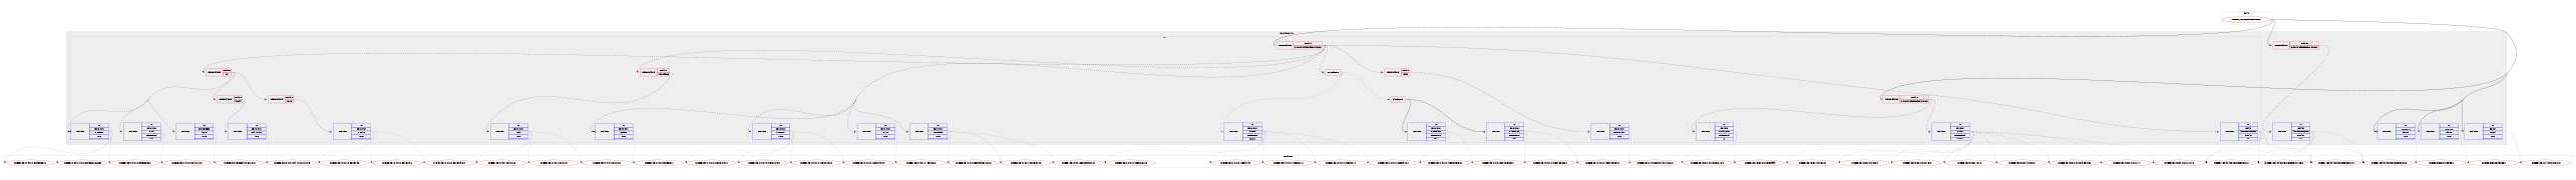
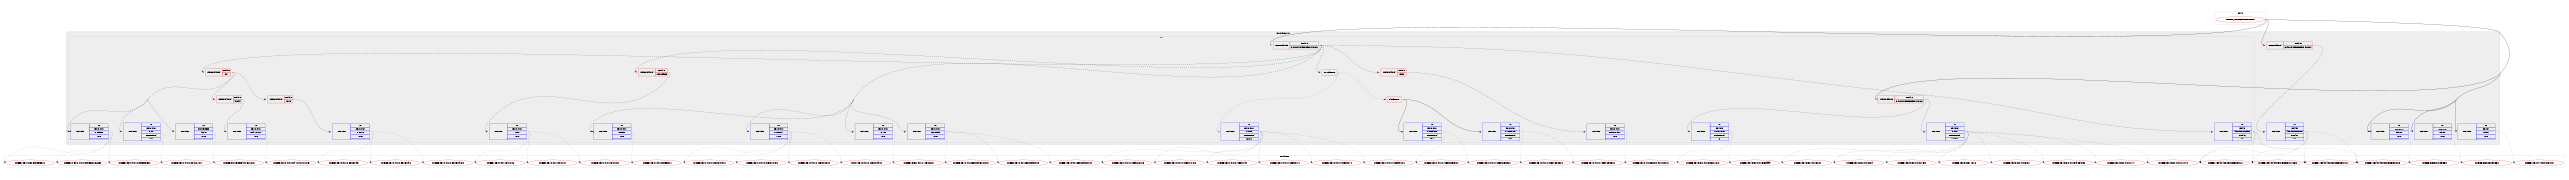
  digraph {
    compound=true
    concentrate=true
    fontname=Helvetica
    fontsize=10
    newrank=true
    rankdir=TB
    ranksep=1.5
    node [color=red fontname=Helvetica fontsize=10]
    edge [arrowhead=vee headport=w style=dotted tailport=e weight=100]
    n1 [label="portage://net-p2p/deluge-1.3.15-r7" width=4]
    n2 [color=blue label=<<TABLE BORDER="0" CELLBORDER="1" CELLSPACING="0" CELLPADDING="4" WIDTH="220"><TR><TD ROWSPAN="6" CELLPADDING="30">pack_dep</TD></TR><TR><TD WIDTH="110">no</TD></TR><TR><TD>net-libs</TD></TR><TR><TD>libtorrent-rasterbar</TD></TR><TR><TD>smaller</TD></TR><TR><TD>1.2</TD></TR></TABLE>> shape=none]
    n3 [label=<<TABLE BORDER="0" CELLBORDER="1" CELLSPACING="0" CELLPADDING="4"><TR><TD ROWSPAN="3" CELLPADDING="10">use_conditional</TD></TR><TR><TD>positive</TD></TR><TR><TD>python_single_target_python2_7</TD></TR></TABLE>> shape=none]
    n4 [color=blue label=<<TABLE BORDER="0" CELLBORDER="1" CELLSPACING="0" CELLPADDING="4" WIDTH="220"><TR><TD ROWSPAN="6" CELLPADDING="30">pack_dep</TD></TR><TR><TD WIDTH="110">no</TD></TR><TR><TD>acct-group</TD></TR><TR><TD>deluge</TD></TR><TR><TD>none</TD></TR><TR><TD></TD></TR></TABLE>> shape=none]
    n5 [color=blue label=<<TABLE BORDER="0" CELLBORDER="1" CELLSPACING="0" CELLPADDING="4" WIDTH="220"><TR><TD ROWSPAN="6" CELLPADDING="30">pack_dep</TD></TR><TR><TD WIDTH="110">no</TD></TR><TR><TD>acct-user</TD></TR><TR><TD>deluge</TD></TR><TR><TD>none</TD></TR><TR><TD></TD></TR></TABLE>> shape=none]
    n6 [color=blue label=<<TABLE BORDER="0" CELLBORDER="1" CELLSPACING="0" CELLPADDING="4" WIDTH="220"><TR><TD ROWSPAN="6" CELLPADDING="30">pack_dep</TD></TR><TR><TD WIDTH="110">no</TD></TR><TR><TD>dev-util</TD></TR><TR><TD>intltool</TD></TR><TR><TD>none</TD></TR><TR><TD></TD></TR></TABLE>> shape=none]
    n7 [color=blue label=<<TABLE BORDER="0" CELLBORDER="1" CELLSPACING="0" CELLPADDING="4" WIDTH="220"><TR><TD ROWSPAN="6" CELLPADDING="30">pack_dep</TD></TR><TR><TD WIDTH="110">no</TD></TR><TR><TD>dev-lang</TD></TR><TR><TD>python</TD></TR><TR><TD>greaterequal</TD></TR><TR><TD>2.7.5-r2</TD></TR></TABLE>> shape=none]
    n8 [color=blue label=<<TABLE BORDER="0" CELLBORDER="1" CELLSPACING="0" CELLPADDING="4" WIDTH="220"><TR><TD ROWSPAN="6" CELLPADDING="30">pack_dep</TD></TR><TR><TD WIDTH="110">no</TD></TR><TR><TD>dev-lang</TD></TR><TR><TD>python-exec</TD></TR><TR><TD>greaterequal</TD></TR><TR><TD>2</TD></TR></TABLE>> shape=none]
    n9 [label=<<TABLE BORDER="0" CELLBORDER="1" CELLSPACING="0" CELLPADDING="4"><TR><TD ROWSPAN="3" CELLPADDING="10">use_conditional</TD></TR><TR><TD>positive</TD></TR><TR><TD>python_single_target_python2_7</TD></TR></TABLE>> shape=none]
    n10 [color=blue label=<<TABLE BORDER="0" CELLBORDER="1" CELLSPACING="0" CELLPADDING="4" WIDTH="220"><TR><TD ROWSPAN="6" CELLPADDING="30">pack_dep</TD></TR><TR><TD WIDTH="110">no</TD></TR><TR><TD>net-libs</TD></TR><TR><TD>libtorrent-rasterbar</TD></TR><TR><TD>smaller</TD></TR><TR><TD>1.2</TD></TR></TABLE>> shape=none]
    n11 [color=blue label=<<TABLE BORDER="0" CELLBORDER="1" CELLSPACING="0" CELLPADDING="4" WIDTH="220"><TR><TD ROWSPAN="6" CELLPADDING="30">pack_dep</TD></TR><TR><TD WIDTH="110">no</TD></TR><TR><TD>dev-python</TD></TR><TR><TD>chardet</TD></TR><TR><TD>none</TD></TR><TR><TD></TD></TR></TABLE>> shape=none]
    n12 [color=blue label=<<TABLE BORDER="0" CELLBORDER="1" CELLSPACING="0" CELLPADDING="4" WIDTH="220"><TR><TD ROWSPAN="6" CELLPADDING="30">pack_dep</TD></TR><TR><TD WIDTH="110">no</TD></TR><TR><TD>dev-python</TD></TR><TR><TD>pyopenssl</TD></TR><TR><TD>none</TD></TR><TR><TD></TD></TR></TABLE>> shape=none]
    n13 [color=blue label=<<TABLE BORDER="0" CELLBORDER="1" CELLSPACING="0" CELLPADDING="4" WIDTH="220"><TR><TD ROWSPAN="6" CELLPADDING="30">pack_dep</TD></TR><TR><TD WIDTH="110">no</TD></TR><TR><TD>dev-python</TD></TR><TR><TD>pyxdg</TD></TR><TR><TD>none</TD></TR><TR><TD></TD></TR></TABLE>> shape=none]
    n14 [color=blue label=<<TABLE BORDER="0" CELLBORDER="1" CELLSPACING="0" CELLPADDING="4" WIDTH="220"><TR><TD ROWSPAN="6" CELLPADDING="30">pack_dep</TD></TR><TR><TD WIDTH="110">no</TD></TR><TR><TD>dev-python</TD></TR><TR><TD>setproctitle</TD></TR><TR><TD>none</TD></TR><TR><TD></TD></TR></TABLE>> shape=none]
    n15 [color=blue label=<<TABLE BORDER="0" CELLBORDER="1" CELLSPACING="0" CELLPADDING="4" WIDTH="220"><TR><TD ROWSPAN="6" CELLPADDING="30">pack_dep</TD></TR><TR><TD WIDTH="110">no</TD></TR><TR><TD>dev-python</TD></TR><TR><TD>twisted</TD></TR><TR><TD>greaterequal</TD></TR><TR><TD>16.0.0</TD></TR></TABLE>> shape=none]
    n16 [color=blue label=<<TABLE BORDER="0" CELLBORDER="1" CELLSPACING="0" CELLPADDING="4" WIDTH="220"><TR><TD ROWSPAN="6" CELLPADDING="30">pack_dep</TD></TR><TR><TD WIDTH="110">no</TD></TR><TR><TD>dev-python</TD></TR><TR><TD>twisted-core</TD></TR><TR><TD>greaterequal</TD></TR><TR><TD>13.0</TD></TR></TABLE>> shape=none]
    n17 [color=blue label=<<TABLE BORDER="0" CELLBORDER="1" CELLSPACING="0" CELLPADDING="4" WIDTH="220"><TR><TD ROWSPAN="6" CELLPADDING="30">pack_dep</TD></TR><TR><TD WIDTH="110">no</TD></TR><TR><TD>dev-python</TD></TR><TR><TD>twisted-web</TD></TR><TR><TD>greaterequal</TD></TR><TR><TD>13.0</TD></TR></TABLE>> shape=none]
    n18 [label=<<TABLE BORDER="0" CELLBORDER="1" CELLSPACING="0" CELLPADDING="4"><TR><TD CELLPADDING="10">all_of_group</TD></TR></TABLE>> shape=none]
    n19 [label=<<TABLE BORDER="0" CELLBORDER="1" CELLSPACING="0" CELLPADDING="4"><TR><TD CELLPADDING="10">any_of_group</TD></TR></TABLE>> shape=none]
    n20 [color=blue label=<<TABLE BORDER="0" CELLBORDER="1" CELLSPACING="0" CELLPADDING="4" WIDTH="220"><TR><TD ROWSPAN="6" CELLPADDING="30">pack_dep</TD></TR><TR><TD WIDTH="110">no</TD></TR><TR><TD>dev-python</TD></TR><TR><TD>geoip-python</TD></TR><TR><TD>none</TD></TR><TR><TD></TD></TR></TABLE>> shape=none]
    n21 [label=<<TABLE BORDER="0" CELLBORDER="1" CELLSPACING="0" CELLPADDING="4"><TR><TD ROWSPAN="3" CELLPADDING="10">use_conditional</TD></TR><TR><TD>positive</TD></TR><TR><TD>geoip</TD></TR></TABLE>> shape=none]
    n22 [color=blue label=<<TABLE BORDER="0" CELLBORDER="1" CELLSPACING="0" CELLPADDING="4" WIDTH="220"><TR><TD ROWSPAN="6" CELLPADDING="30">pack_dep</TD></TR><TR><TD WIDTH="110">no</TD></TR><TR><TD>dev-python</TD></TR><TR><TD>pygame</TD></TR><TR><TD>none</TD></TR><TR><TD></TD></TR></TABLE>> shape=none]
    n23 [label=<<TABLE BORDER="0" CELLBORDER="1" CELLSPACING="0" CELLPADDING="4"><TR><TD ROWSPAN="3" CELLPADDING="10">use_conditional</TD></TR><TR><TD>positive</TD></TR><TR><TD>sound</TD></TR></TABLE>> shape=none]
    n24 [color=blue label=<<TABLE BORDER="0" CELLBORDER="1" CELLSPACING="0" CELLPADDING="4" WIDTH="220"><TR><TD ROWSPAN="6" CELLPADDING="30">pack_dep</TD></TR><TR><TD WIDTH="110">no</TD></TR><TR><TD>dev-python</TD></TR><TR><TD>pygobject</TD></TR><TR><TD>none</TD></TR><TR><TD></TD></TR></TABLE>> shape=none]
    n25 [color=blue label=<<TABLE BORDER="0" CELLBORDER="1" CELLSPACING="0" CELLPADDING="4" WIDTH="220"><TR><TD ROWSPAN="6" CELLPADDING="30">pack_dep</TD></TR><TR><TD WIDTH="110">no</TD></TR><TR><TD>dev-python</TD></TR><TR><TD>pygtk</TD></TR><TR><TD>greaterequal</TD></TR><TR><TD>2.12</TD></TR></TABLE>> shape=none]
    n26 [color=blue label=<<TABLE BORDER="0" CELLBORDER="1" CELLSPACING="0" CELLPADDING="4" WIDTH="220"><TR><TD ROWSPAN="6" CELLPADDING="30">pack_dep</TD></TR><TR><TD WIDTH="110">no</TD></TR><TR><TD>gnome-base</TD></TR><TR><TD>librsvg</TD></TR><TR><TD>none</TD></TR><TR><TD></TD></TR></TABLE>> shape=none]
    n27 [color=blue label=<<TABLE BORDER="0" CELLBORDER="1" CELLSPACING="0" CELLPADDING="4" WIDTH="220"><TR><TD ROWSPAN="6" CELLPADDING="30">pack_dep</TD></TR><TR><TD WIDTH="110">no</TD></TR><TR><TD>dev-python</TD></TR><TR><TD>notify-python</TD></TR><TR><TD>none</TD></TR><TR><TD></TD></TR></TABLE>> shape=none]
    n28 [label=<<TABLE BORDER="0" CELLBORDER="1" CELLSPACING="0" CELLPADDING="4"><TR><TD ROWSPAN="3" CELLPADDING="10">use_conditional</TD></TR><TR><TD>positive</TD></TR><TR><TD>libnotify</TD></TR></TABLE>> shape=none]
    n29 [label=<<TABLE BORDER="0" CELLBORDER="1" CELLSPACING="0" CELLPADDING="4"><TR><TD ROWSPAN="3" CELLPADDING="10">use_conditional</TD></TR><TR><TD>positive</TD></TR><TR><TD>gtk</TD></TR></TABLE>> shape=none]
    n30 [color=blue label=<<TABLE BORDER="0" CELLBORDER="1" CELLSPACING="0" CELLPADDING="4" WIDTH="220"><TR><TD ROWSPAN="6" CELLPADDING="30">pack_dep</TD></TR><TR><TD WIDTH="110">no</TD></TR><TR><TD>dev-python</TD></TR><TR><TD>mako</TD></TR><TR><TD>none</TD></TR><TR><TD></TD></TR></TABLE>> shape=none]
    n31 [label=<<TABLE BORDER="0" CELLBORDER="1" CELLSPACING="0" CELLPADDING="4"><TR><TD ROWSPAN="3" CELLPADDING="10">use_conditional</TD></TR><TR><TD>positive</TD></TR><TR><TD>webinterface</TD></TR></TABLE>> shape=none]
    n32 [label=<<TABLE BORDER="0" CELLBORDER="1" CELLSPACING="0" CELLPADDING="4"><TR><TD ROWSPAN="3" CELLPADDING="10">use_conditional</TD></TR><TR><TD>positive</TD></TR><TR><TD>python_single_target_python2_7</TD></TR></TABLE>> shape=none]
    n33 [label="portage://acct-user/deluge-0" width=4]
    n34 [label="portage://net-libs/libtorrent-rasterbar-1.2.4" width=4]
    n35 [label="portage://net-libs/libtorrent-rasterbar-1.2.3" width=4]
    n36 [label="portage://net-libs/libtorrent-rasterbar-1.1.14" width=4]
    n37 [label="portage://net-libs/libtorrent-rasterbar-1.1.13-r1" width=4]
    n38 [label="portage://acct-group/deluge-0" width=4]
    n39 [label="portage://dev-util/intltool-0.51.0-r2" width=4]
    n40 [label="portage://dev-lang/python-3.9.0_alpha2" width=4]
    n41 [label="portage://dev-lang/python-3.8.1" width=4]
    n42 [label="portage://dev-lang/any-3.7.6" width=4]
    n43 [label="portage://dev-lang/python-3.7.5-r1" width=4]
    n44 [label="portage://dev-lang/python-3.6.9" width=4]
    n45 [label="portage://dev-lang/python-3.6.10" width=4]
    n46 [label="portage://dev-lang/python-2.7.17-r1" width=4]
    n47 [label="portage://dev-lang/python-2.7.77" width=4]
    n48 [label="portage://dev-lang/python-exec-9999" width=4]
    n49 [label="portage://dev-lang/python-exec-2.4.6-r1" width=4]
    n50 [label="portage://dev-python/chardet-3.0.4" width=4]
    n51 [label="portage://dev-python/pyopenssl-19.1.0" width=4]
-   n52 [label="portage://dev-python/pyopenssl-19.0.0" width=4]
+   n52 [label="intltool://dev-python/pyopenssl-19.0.0" width=4]
    n53 [label="portage://dev-python/pyopenssl-18.0.0" width=4]
    n54 [label="portage://dev-python/pyopenssl-17.5.0" width=4]
-   n55 [label="portage://dev-python/pyxdg-0.26-r1" width=4]
-   n56 [label="portage://dev-python/libtorrent-1.1.8" width=4]
+   n55 [label="portage://core-python/pyxdg-0.26-r1" width=4]
+   n56 [label="portage://dev-python/setproctitle-1.1.8" width=4]
    n57 [label="portage://dev-python/setproctitle-1.1.10-r1" width=4]
    n58 [label="portage://dev-python/setproctitle-1.1.10" width=4]
    n59 [label="portage://dev-python/twisted-19.10.0" width=4]
    n60 [label="portage://dev-python/twisted-18.7.0" width=4]
    n61 [label="portage://dev-python/twisted-18.4.0" width=4]
    n62 [label="portage://dev-python/twisted-17.9.0" width=4]
+   n63 [label="portage://dev-python/twisted-17.1.0-r2" width=4]
    n64 [label="portage://dev-python/twisted-16.6.0-r3" width=4]
-   n65 [label="portage://dev-python/pack-core-15.2.1" width=4]
+   n65 [label="portage://dev-python/twisted-core-15.2.1" width=4]
    n66 [label="portage://dev-python/twisted-core-13.2.0" width=4]
    n67 [label="portage://dev-python/twisted-web-15.2.1" width=4]
    n68 [label="portage://dev-python/twisted-web-13.2.0" width=4]
    n69 [label="portage://dev-python/geoip-python-1.3.2-r1" width=4]
-   n70 [label="smaller://dev-python/pygame-1.9.6-r1" width=4]
+   n70 [label="portage://dev-python/pygame-1.9.6-r1" width=4]
    n71 [label="portage://dev-python/pygame-1.9.6" width=4]
    n72 [label="portage://dev-python/pygame-1.9.3" width=4]
-   n73 [label="portage://dev-python/pygobject-3.34.0" width=4]
+   n73 [label="portage://dev-none/pygobject-3.34.0" width=4]
    n74 [label="portage://dev-python/pygobject-3.32.1" width=4]
    n75 [label="portage://pygtk-python/pygobject-2.28.6-r55" width=4]
    n76 [label="portage://dev-python/pygtk-2.24.0-r4" width=4]
    n77 [label="portage://gnome-base/librsvg-2.40.20" width=4]
    n78 [label="portage://dev-python/notify-python-0.1.1-r3" width=4]
    n79 [label="portage://dev-python/mako-1.0.7" width=4]
    n80 [label="portage://dev-python/mako-1.0.6" width=4]
    n81 [label="portage://dev-python/mako-1.0.3" width=4]
    subgraph cluster_1 {
      color=gray
      label=<<i>ebuild</i>>
      rank=same
      n1
    }
    subgraph cluster_2 {
      color=gray
      label=<<i>dependencies</i>>
      subgraph cluster_3 {
        color=gray
        fillcolor="#eeeeee"
        label=<<i>compile</i>>
        style=filled
        subgraph sub_4 {
          color=gray
          fillcolor="#eeeeee"
          label=<<i>compile</i>>
          style=filled
          n3
          subgraph sub_5 {
            color=gray
            fillcolor="#eeeeee"
            label=<<i>compile</i>>
            style=filled
            n2
          }
        }
        subgraph sub_6 {
          color=gray
          fillcolor="#eeeeee"
          label=<<i>compile</i>>
          style=filled
          n4
        }
        subgraph sub_7 {
          color=gray
          fillcolor="#eeeeee"
          label=<<i>compile</i>>
          style=filled
          n5
        }
        subgraph sub_8 {
          color=gray
          fillcolor="#eeeeee"
          label=<<i>compile</i>>
          style=filled
          n6
        }
      }
      subgraph cluster_9 {
        color=gray
        fillcolor="#eeeeee"
        label=<<i>compile and run</i>>
        style=filled
      }
      subgraph cluster_10 {
        color=gray
        fillcolor="#eeeeee"
        label=<<i>run</i>>
        style=filled
        subgraph sub_11 {
          color=gray
          fillcolor="#eeeeee"
          label=<<i>run</i>>
          style=filled
          n9
          subgraph sub_12 {
            color=gray
            fillcolor="#eeeeee"
            label=<<i>run</i>>
            style=filled
            n7
          }
          subgraph sub_13 {
            color=gray
            fillcolor="#eeeeee"
            label=<<i>run</i>>
            style=filled
            n8
          }
        }
        subgraph sub_14 {
          color=gray
          fillcolor="#eeeeee"
          label=<<i>run</i>>
          style=filled
          n32
          subgraph sub_15 {
            color=gray
            fillcolor="#eeeeee"
            label=<<i>run</i>>
            style=filled
            n10
          }
          subgraph sub_16 {
            color=gray
            fillcolor="#eeeeee"
            label=<<i>run</i>>
            style=filled
            n11
          }
          subgraph sub_17 {
            color=gray
            fillcolor="#eeeeee"
            label=<<i>run</i>>
            style=filled
            n12
          }
          subgraph sub_18 {
            color=gray
            fillcolor="#eeeeee"
            label=<<i>run</i>>
            style=filled
            n13
          }
          subgraph sub_19 {
            color=gray
            fillcolor="#eeeeee"
            label=<<i>run</i>>
            style=filled
            n14
          }
          subgraph sub_20 {
            color=gray
            fillcolor="#eeeeee"
            label=<<i>run</i>>
            style=filled
            n19
            subgraph sub_21 {
              color=gray
              fillcolor="#eeeeee"
              label=<<i>run</i>>
              style=filled
              n15
            }
            subgraph sub_22 {
              color=gray
              fillcolor="#eeeeee"
              label=<<i>run</i>>
              style=filled
              n18
              subgraph sub_23 {
                color=gray
                fillcolor="#eeeeee"
                label=<<i>run</i>>
                style=filled
                n16
              }
              subgraph sub_24 {
                color=gray
                fillcolor="#eeeeee"
                label=<<i>run</i>>
                style=filled
                n17
              }
            }
          }
          subgraph sub_25 {
            color=gray
            fillcolor="#eeeeee"
            label=<<i>run</i>>
            style=filled
            n21
            subgraph sub_26 {
              color=gray
              fillcolor="#eeeeee"
              label=<<i>run</i>>
              style=filled
              n20
            }
          }
          subgraph sub_27 {
            color=gray
            fillcolor="#eeeeee"
            label=<<i>run</i>>
            style=filled
            n29
            subgraph sub_28 {
              color=gray
              fillcolor="#eeeeee"
              label=<<i>run</i>>
              style=filled
              n23
              subgraph sub_29 {
                color=gray
                fillcolor="#eeeeee"
                label=<<i>run</i>>
                style=filled
                n22
              }
            }
            subgraph sub_30 {
              color=gray
              fillcolor="#eeeeee"
              label=<<i>run</i>>
              style=filled
              n24
            }
            subgraph sub_31 {
              color=gray
              fillcolor="#eeeeee"
              label=<<i>run</i>>
              style=filled
              n25
            }
            subgraph sub_32 {
              color=gray
              fillcolor="#eeeeee"
              label=<<i>run</i>>
              style=filled
              n26
            }
            subgraph sub_33 {
              color=gray
              fillcolor="#eeeeee"
              label=<<i>run</i>>
              style=filled
              n28
              subgraph sub_34 {
                color=gray
                fillcolor="#eeeeee"
                label=<<i>run</i>>
                style=filled
                n27
              }
            }
          }
          subgraph sub_35 {
            color=gray
            fillcolor="#eeeeee"
            label=<<i>run</i>>
            style=filled
            n31
            subgraph sub_36 {
              color=gray
              fillcolor="#eeeeee"
              label=<<i>run</i>>
              style=filled
              n30
            }
          }
        }
      }
    }
    subgraph cluster_37 {
      color=gray
      label=<<i>candidates</i>>
      rank=same
      subgraph sub_38 {
        color=black
        label=<<i>candidates</i>>
        nodesep=1
        rank=same
        n33
      }
      subgraph sub_39 {
        color=black
        label=<<i>candidates</i>>
        nodesep=1
        rank=same
        n34
        n35
        n36
        n37
      }
      subgraph sub_40 {
        color=black
        label=<<i>candidates</i>>
        nodesep=1
        rank=same
        n38
      }
      subgraph sub_41 {
        color=black
        label=<<i>candidates</i>>
        nodesep=1
        rank=same
        n39
      }
      subgraph sub_42 {
        color=black
        label=<<i>candidates</i>>
        nodesep=1
        rank=same
        n40
        n41
        n42
        n43
        n44
        n45
        n46
        n47
      }
      subgraph sub_43 {
        color=black
        label=<<i>candidates</i>>
        nodesep=1
        rank=same
        n48
        n49
      }
      subgraph sub_44 {
        color=black
        label=<<i>candidates</i>>
        nodesep=1
        rank=same
        n34
        n35
        n36
        n37
      }
      subgraph sub_45 {
        color=black
        label=<<i>candidates</i>>
        nodesep=1
        rank=same
        n50
      }
      subgraph sub_46 {
        color=black
        label=<<i>candidates</i>>
        nodesep=1
        rank=same
        n51
        n52
        n53
        n54
      }
      subgraph sub_47 {
        color=black
        label=<<i>candidates</i>>
        nodesep=1
        rank=same
        n55
      }
      subgraph sub_48 {
        color=black
        label=<<i>candidates</i>>
        nodesep=1
        rank=same
        n56
        n57
        n58
      }
      subgraph sub_49 {
        color=black
        label=<<i>candidates</i>>
        nodesep=1
        rank=same
        n59
        n60
        n61
        n62
+       n63
        n64
      }
      subgraph sub_50 {
        color=black
        label=<<i>candidates</i>>
        nodesep=1
        rank=same
        n65
        n66
      }
      subgraph sub_51 {
        color=black
        label=<<i>candidates</i>>
        nodesep=1
        rank=same
        n67
        n68
      }
      subgraph sub_52 {
        color=black
        label=<<i>candidates</i>>
        nodesep=1
        rank=same
        n69
      }
      subgraph sub_53 {
        color=black
        label=<<i>candidates</i>>
        nodesep=1
        rank=same
        n70
        n71
        n72
      }
      subgraph sub_54 {
        color=black
        label=<<i>candidates</i>>
        nodesep=1
        rank=same
        n73
        n74
        n75
      }
      subgraph sub_55 {
        color=black
        label=<<i>candidates</i>>
        nodesep=1
        rank=same
        n76
      }
      subgraph sub_56 {
        color=black
        label=<<i>candidates</i>>
        nodesep=1
        rank=same
        n77
      }
      subgraph sub_57 {
        color=black
        label=<<i>candidates</i>>
        nodesep=1
        rank=same
        n78
      }
      subgraph sub_58 {
        color=black
        label=<<i>candidates</i>>
        nodesep=1
        rank=same
        n79
        n80
        n81
      }
    }
    n1 -> n3 [style=solid weight=20]
    n1 -> n4 [style=solid weight=20]
    n1 -> n5 [style=solid weight=20]
    n1 -> n6 [style=solid weight=20]
    n1 -> n9 [arrowhead=odot style=solid weight=20]
    n1 -> n32 [arrowhead=odot style=solid weight=20]
    n2 -> n34
    n2 -> n35
    n2 -> n36
    n2 -> n37
    n3 -> n2 [style=dashed weight=20]
    n4 -> n38
    n5 -> n33
    n6 -> n39
    n7 -> n40
    n7 -> n41
    n7 -> n42
    n7 -> n43
    n7 -> n44
    n7 -> n45
    n7 -> n46
    n7 -> n47
    n8 -> n48
    n8 -> n49
    n9 -> n7 [style=dashed weight=20]
    n9 -> n8 [style=dashed weight=20]
    n10 -> n34
    n10 -> n35
    n10 -> n36
    n10 -> n37
    n11 -> n50
    n12 -> n51
    n12 -> n52
    n12 -> n53
    n12 -> n54
    n13 -> n55
    n14 -> n56
    n14 -> n57
    n14 -> n58
    n15 -> n59
    n15 -> n60
    n15 -> n61
    n15 -> n62
+   n15 -> n63
    n15 -> n64
    n16 -> n65
    n16 -> n66
    n17 -> n67
    n17 -> n68
    n18 -> n16 [arrowhead=inv style=solid weight=20]
    n18 -> n17 [arrowhead=inv style=solid weight=20]
    n19 -> n15 [arrowhead=oinv weight=20]
    n19 -> n18 [arrowhead=inv weight=20]
    n20 -> n69
    n21 -> n20 [style=dashed weight=20]
    n22 -> n70
    n22 -> n71
    n22 -> n72
    n23 -> n22 [style=dashed weight=20]
    n24 -> n73
    n24 -> n74
    n24 -> n75
    n25 -> n76
    n26 -> n77
    n27 -> n78
    n28 -> n27 [style=dashed weight=20]
    n29 -> n23 [style=dashed weight=20]
    n29 -> n24 [style=dashed weight=20]
    n29 -> n25 [style=dashed weight=20]
    n29 -> n26 [style=dashed weight=20]
    n29 -> n28 [style=dashed weight=20]
    n30 -> n79
    n30 -> n80
    n30 -> n81
    n31 -> n30 [style=dashed weight=20]
    n32 -> n10 [style=dashed weight=20]
    n32 -> n11 [style=dashed weight=20]
    n32 -> n12 [style=dashed weight=20]
    n32 -> n13 [style=dashed weight=20]
    n32 -> n14 [style=dashed weight=20]
    n32 -> n19 [style=dashed weight=20]
    n32 -> n21 [style=dashed weight=20]
    n32 -> n29 [style=dashed weight=20]
    n32 -> n31 [style=dashed weight=20]
  }
